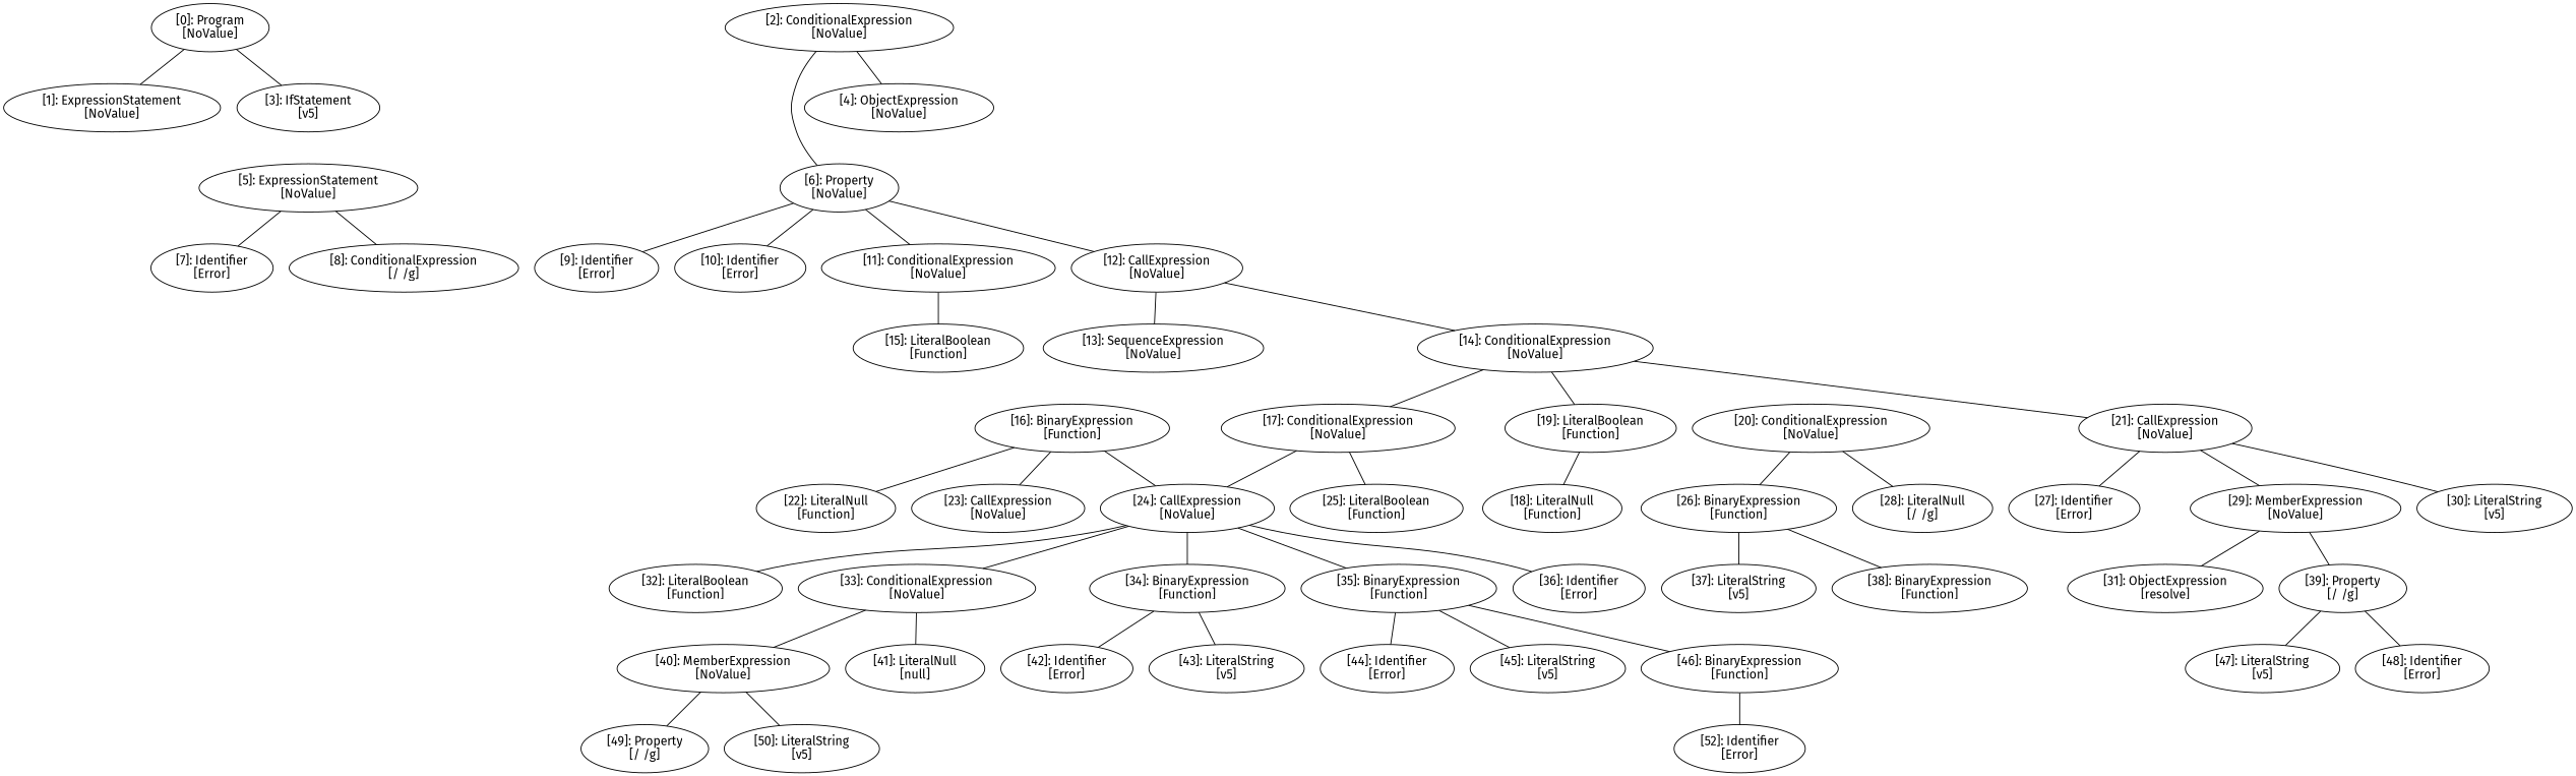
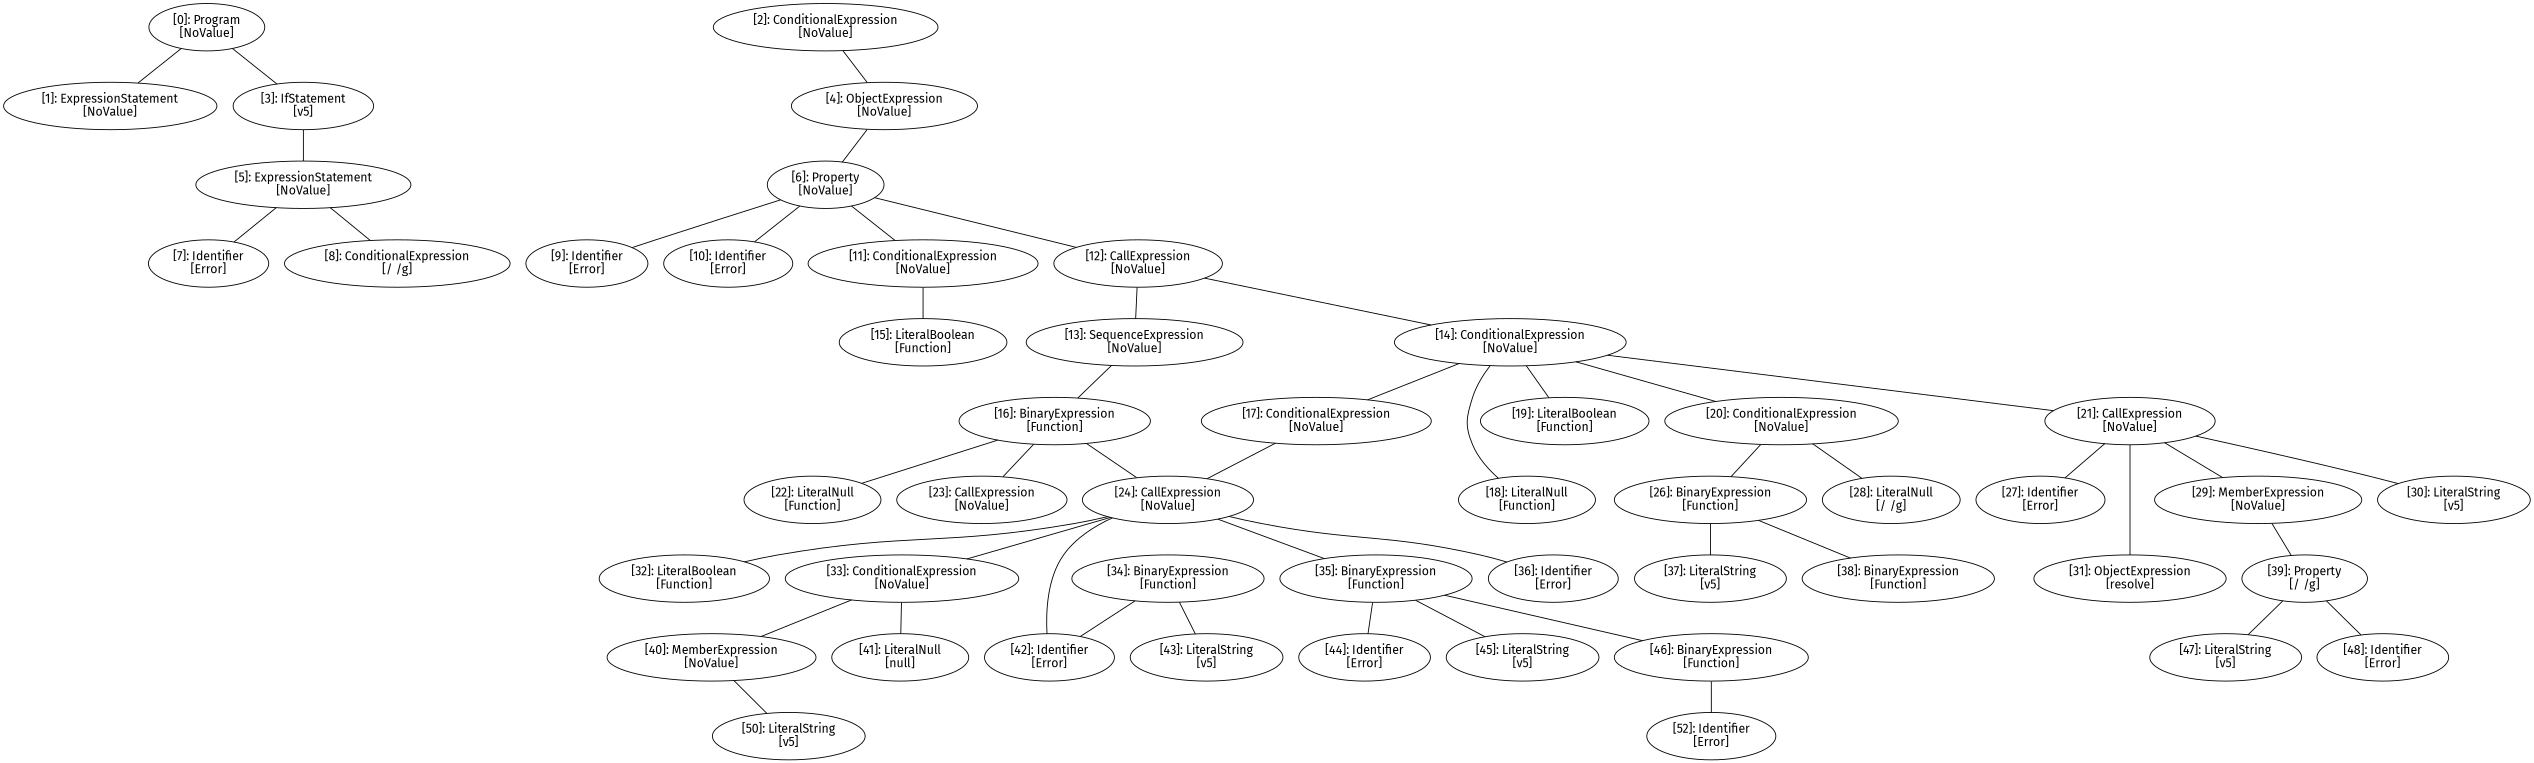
  graph {
    fontname="Fira Sans"
    node [fontname="Fira Sans"]
    edge [fontname="Fira Sans"]
    n1 [label="[0]: Program\n[NoValue]"]
    n2 [label="[1]: ExpressionStatement\n[NoValue]"]
    n3 [label="[3]: IfStatement\n[v5]"]
    n4 [label="[5]: ExpressionStatement\n[NoValue]"]
    n5 [label="[2]: ConditionalExpression\n[NoValue]"]
    n6 [label="[4]: ObjectExpression\n[NoValue]"]
    n7 [label="[6]: Property\n[NoValue]"]
    n8 [label="[7]: Identifier\n[Error]"]
    n9 [label="[8]: ConditionalExpression\n[/ /g]"]
    n10 [label="[9]: Identifier\n[Error]"]
    n11 [label="[10]: Identifier\n[Error]"]
    n12 [label="[11]: ConditionalExpression\n[NoValue]"]
    n13 [label="[12]: CallExpression\n[NoValue]"]
    n14 [label="[15]: LiteralBoolean\n[Function]"]
    n15 [label="[13]: SequenceExpression\n[NoValue]"]
    n16 [label="[14]: ConditionalExpression\n[NoValue]"]
    n17 [label="[16]: BinaryExpression\n[Function]"]
    n18 [label="[17]: ConditionalExpression\n[NoValue]"]
    n19 [label="[18]: LiteralNull\n[Function]"]
    n20 [label="[19]: LiteralBoolean\n[Function]"]
    n21 [label="[20]: ConditionalExpression\n[NoValue]"]
    n22 [label="[21]: CallExpression\n[NoValue]"]
    n23 [label="[22]: LiteralNull\n[Function]"]
    n24 [label="[23]: CallExpression\n[NoValue]"]
    n25 [label="[24]: CallExpression\n[NoValue]"]
-   n26 [label="[25]: LiteralBoolean\n[Function]"]
    n27 [label="[26]: BinaryExpression\n[Function]"]
    n28 [label="[28]: LiteralNull\n[/ /g]"]
    n29 [label="[27]: Identifier\n[Error]"]
    n30 [label="[29]: MemberExpression\n[NoValue]"]
    n31 [label="[30]: LiteralString\n[v5]"]
    n32 [label="[31]: ObjectExpression\n[resolve]"]
    n33 [label="[32]: LiteralBoolean\n[Function]"]
    n34 [label="[33]: ConditionalExpression\n[NoValue]"]
    n35 [label="[34]: BinaryExpression\n[Function]"]
    n36 [label="[35]: BinaryExpression\n[Function]"]
    n37 [label="[36]: Identifier\n[Error]"]
    n38 [label="[37]: LiteralString\n[v5]"]
    n39 [label="[38]: BinaryExpression\n[Function]"]
    n40 [label="[39]: Property\n[/ /g]"]
    n41 [label="[40]: MemberExpression\n[NoValue]"]
    n42 [label="[41]: LiteralNull\n[null]"]
    n43 [label="[42]: Identifier\n[Error]"]
    n44 [label="[43]: LiteralString\n[v5]"]
    n45 [label="[44]: Identifier\n[Error]"]
    n46 [label="[45]: LiteralString\n[v5]"]
    n47 [label="[46]: BinaryExpression\n[Function]"]
    n48 [label="[47]: LiteralString\n[v5]"]
    n49 [label="[48]: Identifier\n[Error]"]
-   n50 [label="[49]: Property\n[/ /g]"]
    n51 [label="[50]: LiteralString\n[v5]"]
    n52 [label="[52]: Identifier\n[Error]"]
    n1 -- n2
    n1 -- n3
+   n3 -- n4
    n4 -- n8
    n4 -- n9
    n5 -- n6
-   n5 -- n7
+   n6 -- n7
    n7 -- n10
    n7 -- n11
    n7 -- n12
    n7 -- n13
    n12 -- n14
    n13 -- n15
    n13 -- n16
+   n15 -- n17
    n16 -- n18
-   n20 -- n19
+   n16 -- n19
    n16 -- n20
+   n16 -- n21
    n16 -- n22
    n17 -- n23
    n17 -- n24
    n17 -- n25
    n18 -- n25
-   n18 -- n26
    n21 -- n27
    n21 -- n28
    n22 -- n29
    n22 -- n30
    n22 -- n31
-   n30 -- n32
+   n22 -- n32
    n25 -- n33
    n25 -- n34
-   n25 -- n35
+   n25 -- n43
    n25 -- n36
    n25 -- n37
    n27 -- n38
    n27 -- n39
    n30 -- n40
    n34 -- n41
    n34 -- n42
    n35 -- n43
    n35 -- n44
    n36 -- n45
    n36 -- n46
    n36 -- n47
    n40 -- n48
    n40 -- n49
-   n41 -- n50
    n41 -- n51
    n47 -- n52
  }
